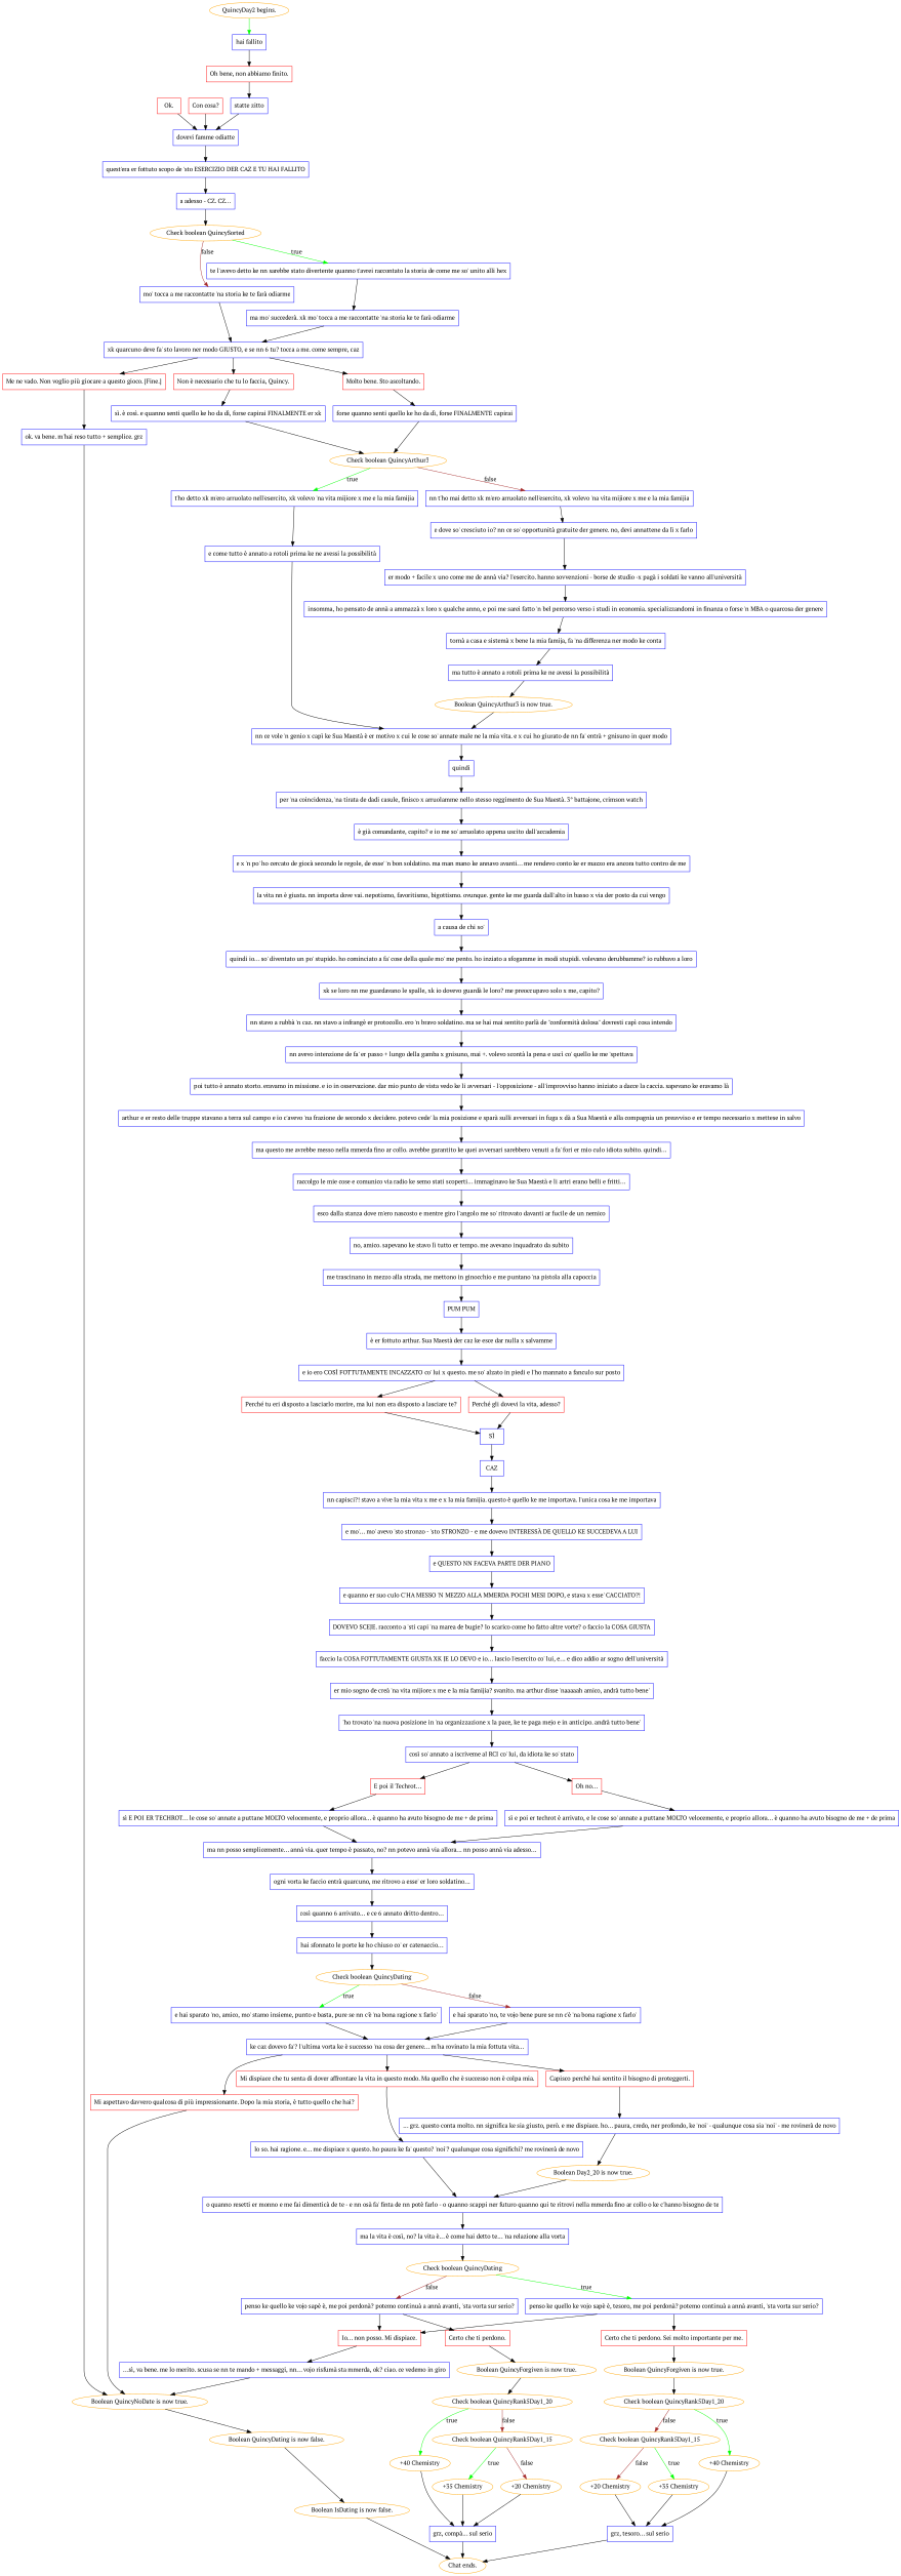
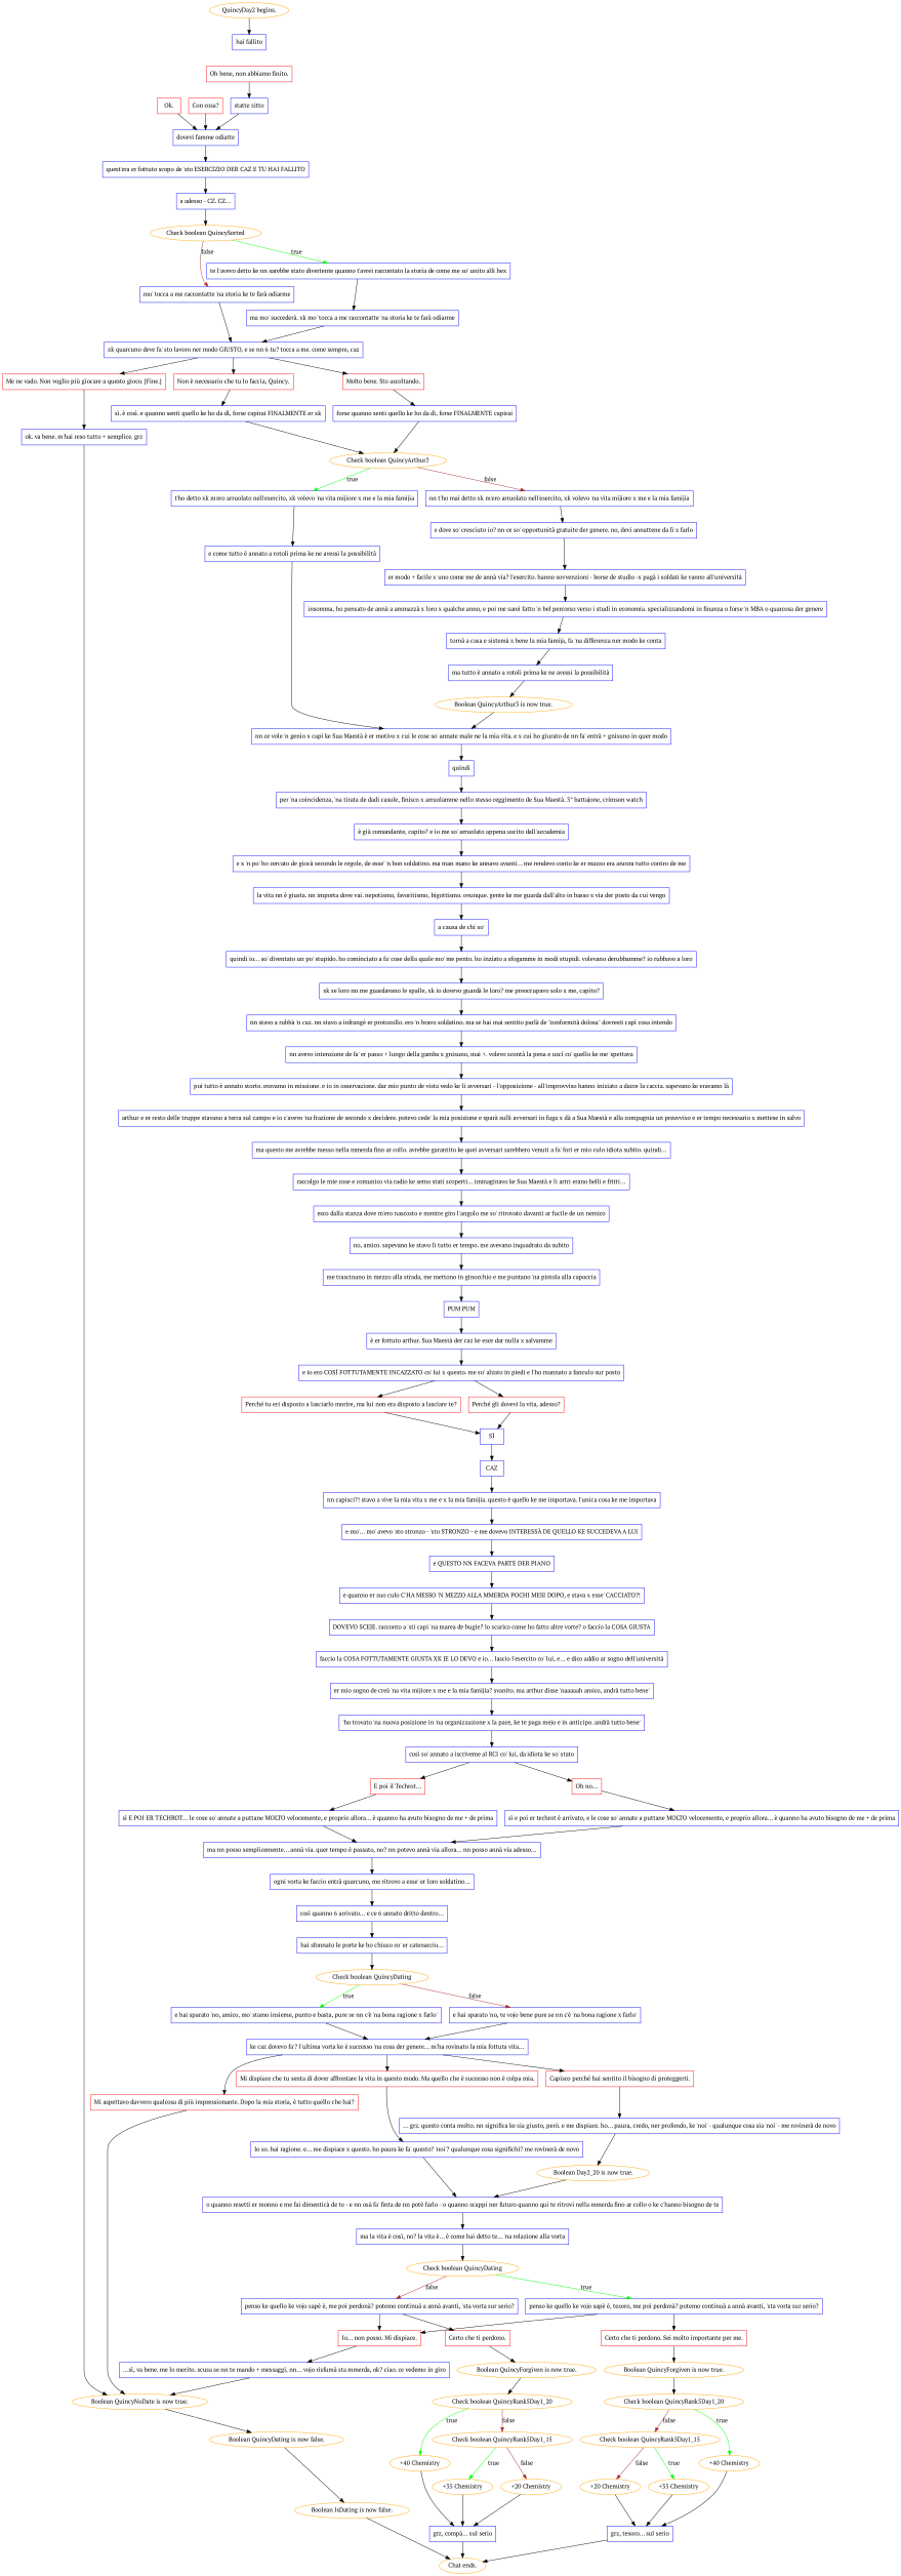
  digraph {
    fontname="PT Serif"
    node [color=blue fontname="PT Serif" shape=box]
    edge [fontname="PT Serif"]
    "QuincyDay2 begins." [color=orange shape=""]
    n2 [label="hai fallito"]
    n3 [color=red label="Oh bene, non abbiamo finito."]
    n4 [color=red label="Ok."]
    n5 [label="dovevi famme odiatte"]
    n6 [color=red label="Con cosa?"]
    n7 [label="statte zitto"]
    n8 [label="quest'era er fottuto scopo de 'sto ESERCIZIO DER CAZ E TU HAI FALLITO"]
    n9 [label="a adesso - CZ. CZ..."]
    n10 [color=orange label="Check boolean QuincySorted" shape=""]
    n11 [label="te l'avevo detto ke nn sarebbe stato divertente quanno t'avrei raccontato la storia de come me so' unito alli hex"]
    n12 [label="mo' tocca a me raccontatte 'na storia ke te farà odiarme"]
    n13 [label="ma mo' succederà. xk mo' tocca a me raccontatte 'na storia ke te farà odiarme"]
    n14 [label="xk quarcuno deve fa' sto lavoro ner modo GIUSTO, e se nn 6 tu? tocca a me. come sempre, caz"]
    n15 [color=red label="Molto bene. Sto ascoltando."]
    n16 [color=red label="Non è necessario che tu lo faccia, Quincy."]
    n17 [color=red label="Me ne vado. Non voglio più giocare a questo gioco. [Fine.]"]
    n18 [label="forse quanno senti quello ke ho da dì, forse FINALMENTE capirai"]
    n19 [label="sì. è così. e quanno senti quello ke ho da dì, forse capirai FINALMENTE er xk"]
    n20 [label="ok. va bene. m'hai reso tutto + semplice. grz"]
    n21 [color=orange label="Check boolean QuincyArthur3" shape=""]
    n22 [color=orange label="Boolean QuincyNoDate is now true." shape=""]
    n23 [label="t'ho detto xk m'ero arruolato nell'esercito, xk volevo 'na vita mijiore x me e la mia famijia"]
    n24 [label="nn t'ho mai detto xk m'ero arruolato nell'esercito, xk volevo 'na vita mijiore x me e la mia famijia"]
    n25 [color=orange label="Boolean QuincyDating is now false." shape=""]
    n26 [label="e come tutto è annato a rotoli prima ke ne avessi la possibilità"]
    n27 [label="e dove so' cresciuto io? nn ce so' opportunità gratuite der genere. no, devi annattene da lì x farlo"]
    n28 [color=orange label="Boolean IsDating is now false." shape=""]
    n29 [label="nn ce vole 'n genio x capì ke Sua Maestà è er motivo x cui le cose so' annate male ne la mia vita. e x cui ho giurato de nn fa' entrà + gnisuno in quer modo"]
    n30 [label="er modo + facile x uno come me de annà via? l'esercito. hanno sovvenzioni - borse de studio -x pagà i soldati ke vanno all'università"]
    "Chat ends." [color=orange shape=""]
    n32 [label=quindi]
    n33 [label="insomma, ho pensato de annà a ammazzà x loro x qualche anno, e poi me sarei fatto 'n bel percorso verso i studi in economia. specializzandomi in finanza o forse 'n MBA o quarcosa der genere"]
    n34 [label="per 'na coincidenza, 'na tirata de dadi casule, finisco x arruolamme nello stesso reggimento de Sua Maestà. 3° battajone, crimson watch"]
    n35 [label="tornà a casa e sistemà x bene la mia famija, fa 'na differenza ner modo ke conta"]
    n36 [label="è già comandante, capito? e io me so' arruolato appena uscito dall'accademia"]
    n37 [label="ma tutto è annato a rotoli prima ke ne avessi la possibilità"]
    n38 [label="e x 'n po' ho cercato de giocà secondo le regole, de esse' 'n bon soldatino. ma man mano ke annavo avanti... me rendevo conto ke er mazzo era ancora tutto contro de me"]
    n39 [color=orange label="Boolean QuincyArthur3 is now true." shape=""]
    n40 [label="la vita nn è giusta. nn importa dove vai. nepotismo, favoritismo, bigottismo. ovunque. gente ke me guarda dall'alto in basso x via der posto da cui vengo"]
    n41 [label="a causa de chi so'"]
    n42 [label="quindi io... so' diventato un po' stupido. ho cominciato a fa' cose della quale mo' me pento. ho inziato a sfogamme in modi stupidi. volevano derubbamme? io rubbavo a loro"]
    n43 [label="xk se loro nn me guardavano le spalle, xk io dovevo guardà le loro? me preoccupavo solo x me, capito?"]
    n44 [label="nn stavo a rubbà 'n caz. nn stavo a infrangè er protocollo. ero 'n bravo soldatino. ma se hai mai sentito parlà de \"conformità dolosa\" dovresti capì cosa intendo"]
    n45 [label="nn avevo intenzione de fa' er passo + lungo della gamba x gnisuno, mai +. volevo scontà la pena e uscì co' quello ke me 'spettava"]
    n46 [label="poi tutto è annato storto. eravamo in missione. e io in osservazione. dar mio punto de vista vedo ke li avversari - l'opposizione - all'improvviso hanno iniziato a dacce la caccia. sapevano ke eravamo là"]
    n47 [label="arthur e er resto delle truppe stavano a terra sul campo e io c'avevo 'na frazione de secondo x decidere. potevo cede' la mia posizione e sparà sulli avversari in fuga x dà a Sua Maestà e alla compagnia un preavviso e er tempo necessario x mettese in salvo"]
    n48 [label="ma questo me avrebbe messo nella mmerda fino ar collo. avrebbe garantito ke quei avversari sarebbero venuti a fa' fori er mio culo idiota subito. quindi..."]
    n49 [label="raccolgo le mie cose e comunico via radio ke semo stati scoperti... immaginavo ke Sua Maestà e li artri erano belli e fritti..."]
    n50 [label="esco dalla stanza dove m'ero nascosto e mentre giro l'angolo me so' ritrovato davanti ar fucile de un nemico"]
    n51 [label="no, amico. sapevano ke stavo lì tutto er tempo. me avevano inquadrato da subito"]
    n52 [label="me trascinano in mezzo alla strada, me mettono in ginocchio e me puntano 'na pistola alla capoccia"]
    n53 [label="PUM PUM"]
    n54 [label="è er fottuto arthur. Sua Maestà der caz ke esce dar nulla x salvamme"]
    n55 [label="e io ero COSÌ FOTTUTAMENTE INCAZZATO co' lui x questo. me so' alzato in piedi e l'ho mannato a fanculo sur posto"]
    n56 [color=red label="Perché tu eri disposto a lasciarlo morire, ma lui non era disposto a lasciare te?"]
    n57 [color=red label="Perché gli dovevi la vita, adesso?"]
    n58 [label="SÌ"]
    n59 [label=CAZ]
    n60 [label="nn capisci?! stavo a vive la mia vita x me e x la mia famijia. questo è quello ke me importava. l'unica cosa ke me importava"]
    n61 [label="e mo'... mo' avevo 'sto stronzo - 'sto STRONZO - e me dovevo INTERESSÀ DE QUELLO KE SUCCEDEVA A LUI"]
    n62 [label="e QUESTO NN FACEVA PARTE DER PIANO"]
    n63 [label="e quanno er suo culo C'HA MESSO 'N MEZZO ALLA MMERDA POCHI MESI DOPO, e stava x esse' CACCIATO?!"]
    n64 [label="DOVEVO SCEJE. racconto a 'sti capi 'na marea de bugie? lo scarico come ho fatto altre vorte? o faccio la COSA GIUSTA"]
    n65 [label="faccio la COSA FOTTUTAMENTE GIUSTA XK JE LO DEVO e io... lascio l'esercito co' lui, e... e dico addio ar sogno dell'università"]
    n66 [label="er mio sogno de creà 'na vita mijiore x me e la mia famijia? svanito. ma arthur disse 'naaaaah amico, andrà tutto bene'"]
    n67 [label="'ho trovato 'na nuova posizione in 'na organizzazione x la pace, ke te paga mejo e in anticipo. andrà tutto bene'"]
    n68 [label="così so' annato a iscriveme al RCI co' lui, da idiota ke so' stato"]
    n69 [color=red label="E poi il Techrot..."]
    n70 [color=red label="Oh no..."]
    n71 [label="sì E POI ER TECHROT... le cose so' annate a puttane MOLTO velocemente, e proprio allora... è quanno ha avuto bisogno de me + de prima"]
    n72 [label="sì e poi er techrot è arrivato, e le cose so' annate a puttane MOLTO velocemente, e proprio allora... è quanno ha avuto bisogno de me + de prima"]
    n73 [label="ma nn posso semplicemente... annà via. quer tempo è passato, no? nn potevo annà via allora... nn posso annà via adesso..."]
    n74 [label="ogni vorta ke faccio entrà quarcuno, me ritrovo a esse' er loro soldatino..."]
    n75 [label="così quanno 6 arrivato... e ce 6 annato dritto dentro..."]
    n76 [label="hai sfonnato le porte ke ho chiuso co' er catenaccio..."]
    n77 [color=orange label="Check boolean QuincyDating" shape=""]
    n78 [label="e hai sparato 'no, amico, mo' stamo insieme, punto e basta, pure se nn c'è 'na bona ragione x farlo'"]
    n79 [label="e hai sparato 'no, te vojo bene pure se nn c'è 'na bona ragione x farlo'"]
    n80 [label="ke caz dovevo fa'? l'ultima vorta ke è successo 'na cosa der genere... m'ha rovinato la mia fottuta vita..."]
    n81 [color=red label="Mi dispiace che tu senta di dover affrontare la vita in questo modo. Ma quello che è successo non è colpa mia."]
    n82 [color=red label="Capisco perché hai sentito il bisogno di proteggerti."]
    n83 [color=red label="Mi aspettavo davvero qualcosa di più impressionante. Dopo la mia storia, è tutto quello che hai?"]
    n84 [label="lo so. hai ragione. e... me dispiace x questo. ho paura ke fa' questo? 'noi'? qualunque cosa significhi? me rovinerà de novo"]
    n85 [label="... grz. questo conta molto. nn significa ke sia giusto, però. e me dispiace. ho... paura, credo, ner profondo, ke 'noi' - qualunque cosa sia 'noi' - me rovinerà de novo"]
    n86 [label="o quanno resetti er monno e me fai dimenticà de te - e nn osà fa' finta de nn potè farlo - o quanno scappi ner futuro quanno qui te ritrovi nella mmerda fino ar collo o ke c'hanno bisogno de te"]
    n87 [color=orange label="Boolean Day2_20 is now true." shape=""]
    n88 [label="ma la vita è così, no? la vita è... è come hai detto te... 'na relazione alla vorta"]
    n89 [color=orange label="Check boolean QuincyDating" shape=""]
    n90 [label="penso ke quello ke vojo sapè è, tesoro, me poi perdonà? potemo continuà a annà avanti, 'sta vorta sur serio?"]
    n91 [label="penso ke quello ke vojo sapè è, me poi perdonà? potemo continuà a annà avanti, 'sta vorta sur serio?"]
    n92 [color=red label="Certo che ti perdono. Sei molto importante per me."]
    n93 [color=red label="Io... non posso. Mi dispiace."]
    n94 [color=red label="Certo che ti perdono."]
    n95 [color=orange label="Boolean QuincyForgiven is now true." shape=""]
    n96 [label="...sì, va bene. me lo merito. scusa se nn te mando + messaggi, nn... vojo risfumà sta mmerda, ok? ciao. ce vedemo in giro"]
    n97 [color=orange label="Boolean QuincyForgiven is now true." shape=""]
    n98 [color=orange label="Check boolean QuincyRank5Day1_20" shape=""]
    n99 [color=orange label="Check boolean QuincyRank5Day1_20" shape=""]
    n100 [color=orange label="+40 Chemistry" shape=""]
    n101 [color=orange label="Check boolean QuincyRank5Day1_15" shape=""]
    n102 [color=orange label="+40 Chemistry" shape=""]
    n103 [color=orange label="Check boolean QuincyRank5Day1_15" shape=""]
    n104 [label="grz, tesoro... sul serio"]
    n105 [color=orange label="+35 Chemistry" shape=""]
    n106 [color=orange label="+20 Chemistry" shape=""]
    n107 [label="grz, compà... sul serio"]
    n108 [color=orange label="+35 Chemistry" shape=""]
    n109 [color=orange label="+20 Chemistry" shape=""]
-   "QuincyDay2 begins." -> n2 [color=green]
-   n2 -> n3
+   "QuincyDay2 begins." -> n2
    n3 -> n7
    n4 -> n5
    n5 -> n8
    n6 -> n5
    n7 -> n5
    n8 -> n9
    n9 -> n10
    n10 -> n11 [color=green label=true]
    n10 -> n12 [color=brown label=false]
    n11 -> n13
    n12 -> n14
    n13 -> n14
    n14 -> n15
    n14 -> n16
    n14 -> n17
    n15 -> n18
    n16 -> n19
    n17 -> n20
    n18 -> n21
    n19 -> n21
    n20 -> n22
    n21 -> n23 [color=green label=true]
    n21 -> n24 [color=brown label=false]
    n22 -> n25
    n23 -> n26
    n24 -> n27
    n25 -> n28
    n26 -> n29
    n27 -> n30
    n28 -> "Chat ends."
    n29 -> n32
    n30 -> n33
    n32 -> n34
    n33 -> n35
    n34 -> n36
    n35 -> n37
    n36 -> n38
    n37 -> n39
    n38 -> n40
    n39 -> n29
    n40 -> n41
    n41 -> n42
    n42 -> n43
    n43 -> n44
    n44 -> n45
    n45 -> n46
    n46 -> n47
    n47 -> n48
    n48 -> n49
    n49 -> n50
    n50 -> n51
    n51 -> n52
    n52 -> n53
    n53 -> n54
    n54 -> n55
    n55 -> n56
    n55 -> n57
    n56 -> n58
    n57 -> n58
    n58 -> n59
    n59 -> n60
    n60 -> n61
    n61 -> n62
    n62 -> n63
    n63 -> n64
    n64 -> n65
    n65 -> n66
    n66 -> n67
    n67 -> n68
    n68 -> n69
    n68 -> n70
    n69 -> n71
    n70 -> n72
    n71 -> n73
    n72 -> n73
    n73 -> n74
    n74 -> n75
    n75 -> n76
    n76 -> n77
    n77 -> n78 [color=green label=true]
    n77 -> n79 [color=brown label=false]
    n78 -> n80
    n79 -> n80
    n80 -> n81
    n80 -> n82
    n80 -> n83
    n81 -> n84
    n82 -> n85
    n83 -> n22
    n84 -> n86
    n85 -> n87
    n86 -> n88
    n87 -> n86
    n88 -> n89
    n89 -> n90 [color=green label=true]
    n89 -> n91 [color=brown label=false]
    n90 -> n92
    n90 -> n93
    n91 -> n93
    n91 -> n94
    n92 -> n95
    n93 -> n96
    n94 -> n97
    n95 -> n98
    n96 -> n22
    n97 -> n99
    n98 -> n100 [color=green label=true]
    n98 -> n101 [color=brown label=false]
    n99 -> n102 [color=green label=true]
    n99 -> n103 [color=brown label=false]
    n100 -> n104
    n101 -> n105 [color=green label=true]
    n101 -> n106 [color=brown label=false]
    n102 -> n107
    n103 -> n108 [color=green label=true]
    n103 -> n109 [color=brown label=false]
    n104 -> "Chat ends."
    n105 -> n104
    n106 -> n104
    n107 -> "Chat ends."
    n108 -> n107
    n109 -> n107
  }
